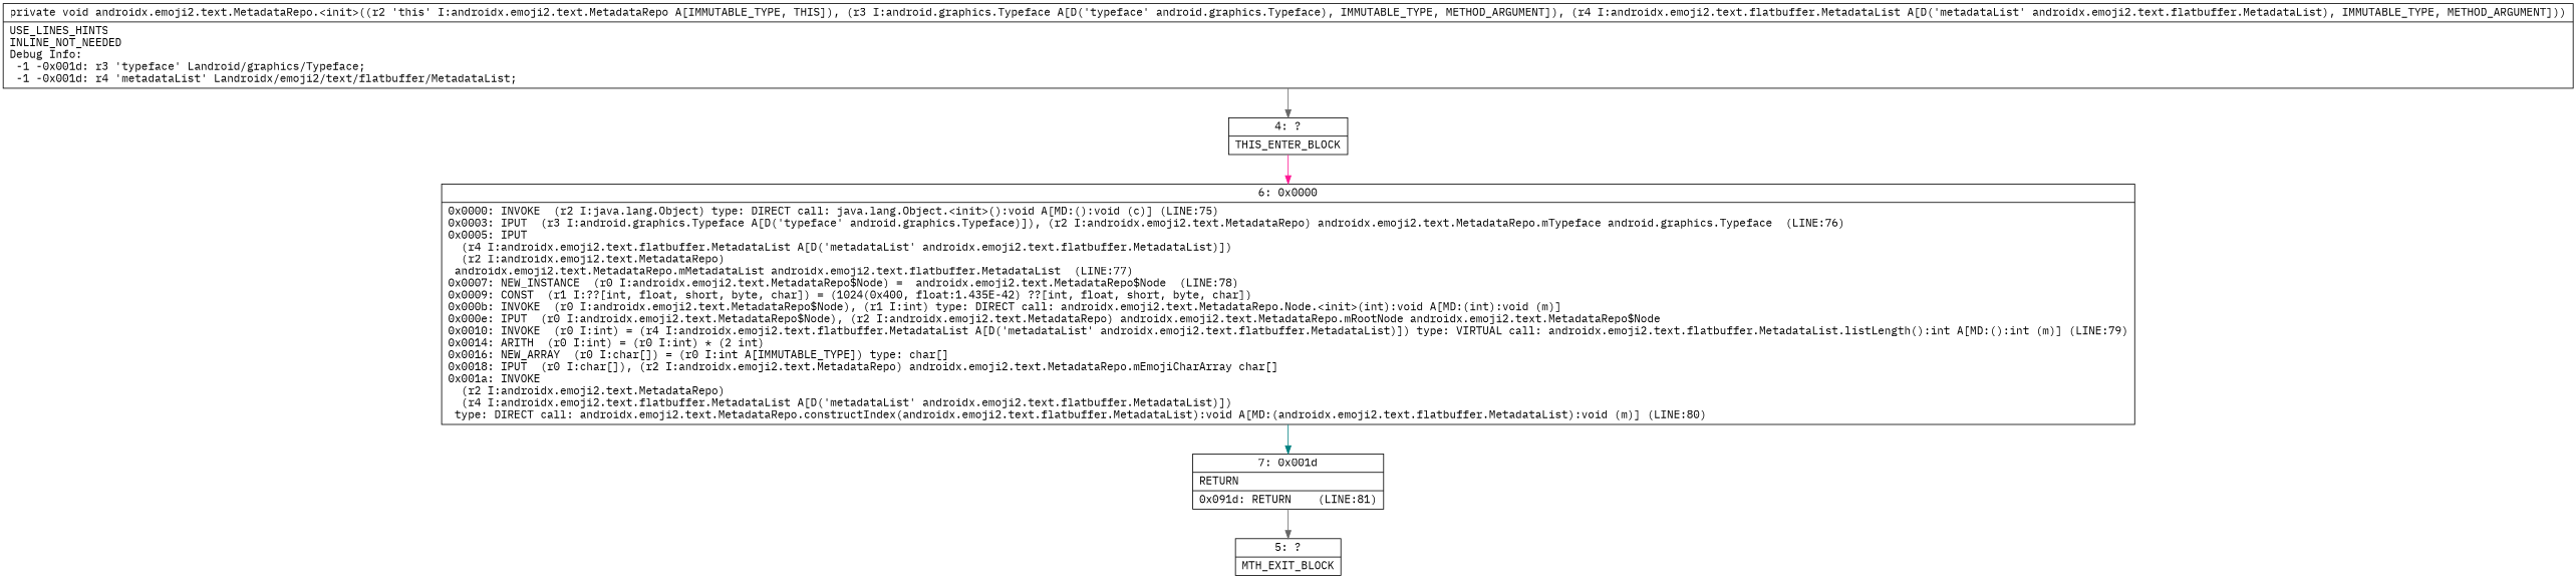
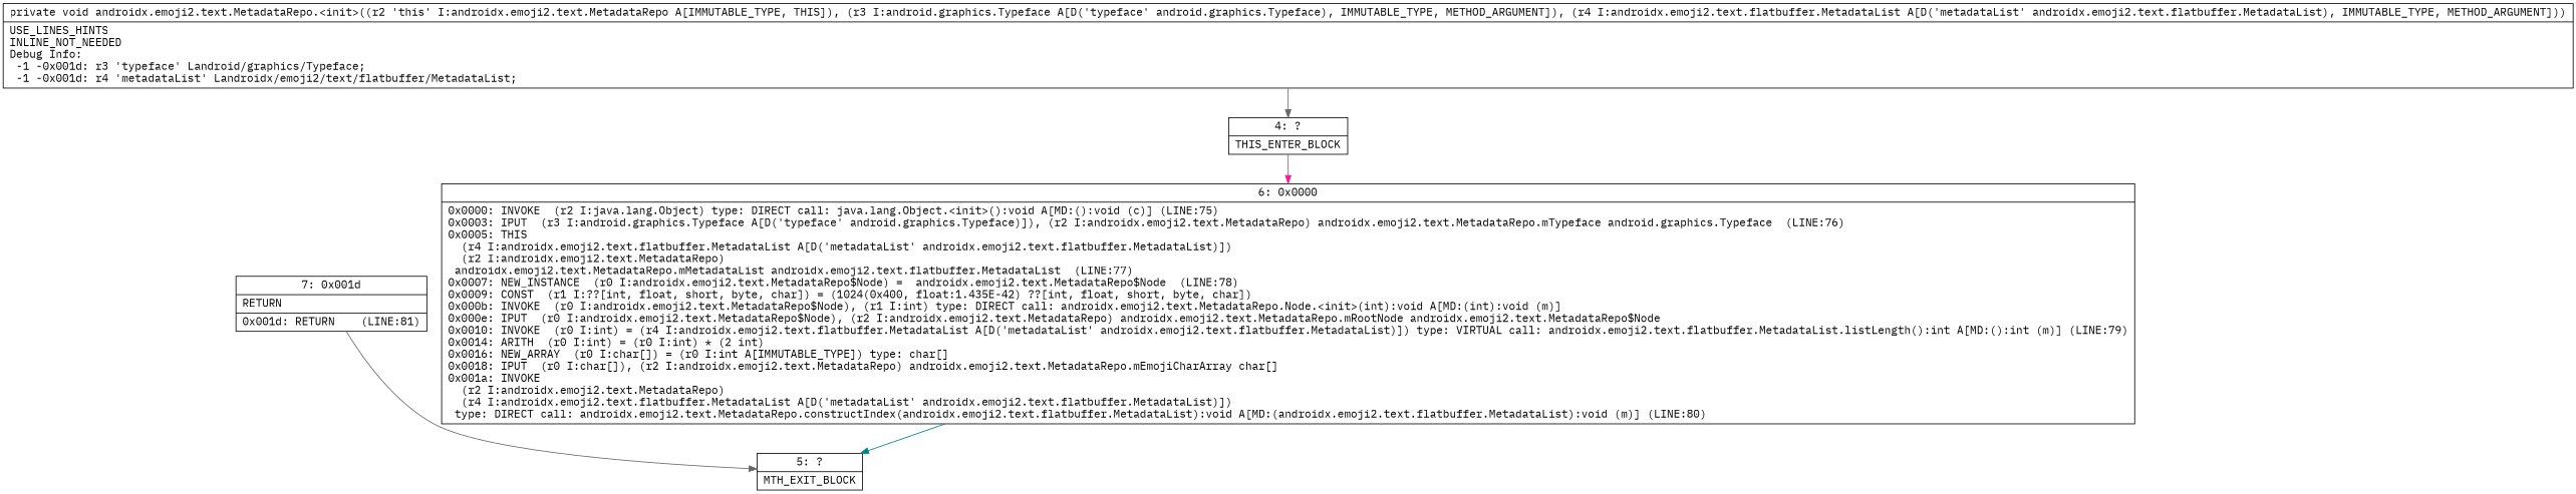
  digraph {
    fontname="IBM Plex Mono"
    node [fontname="IBM Plex Mono" shape=record]
    edge [color=gray40 fontname="IBM Plex Mono"]
    n1 [label="{4\:\ ?|THIS_ENTER_BLOCK\l}"]
-   n2 [label="{6\:\ 0x0000|0x0000: INVOKE  (r2 I:java.lang.Object) type: DIRECT call: java.lang.Object.\<init\>():void A[MD:():void (c)] (LINE:75)\l0x0003: IPUT  (r3 I:android.graphics.Typeface A[D('typeface' android.graphics.Typeface)]), (r2 I:androidx.emoji2.text.MetadataRepo) androidx.emoji2.text.MetadataRepo.mTypeface android.graphics.Typeface  (LINE:76)\l0x0005: IPUT  \l  (r4 I:androidx.emoji2.text.flatbuffer.MetadataList A[D('metadataList' androidx.emoji2.text.flatbuffer.MetadataList)])\l  (r2 I:androidx.emoji2.text.MetadataRepo)\l androidx.emoji2.text.MetadataRepo.mMetadataList androidx.emoji2.text.flatbuffer.MetadataList  (LINE:77)\l0x0007: NEW_INSTANCE  (r0 I:androidx.emoji2.text.MetadataRepo$Node) =  androidx.emoji2.text.MetadataRepo$Node  (LINE:78)\l0x0009: CONST  (r1 I:??[int, float, short, byte, char]) = (1024(0x400, float:1.435E\-42) ??[int, float, short, byte, char]) \l0x000b: INVOKE  (r0 I:androidx.emoji2.text.MetadataRepo$Node), (r1 I:int) type: DIRECT call: androidx.emoji2.text.MetadataRepo.Node.\<init\>(int):void A[MD:(int):void (m)]\l0x000e: IPUT  (r0 I:androidx.emoji2.text.MetadataRepo$Node), (r2 I:androidx.emoji2.text.MetadataRepo) androidx.emoji2.text.MetadataRepo.mRootNode androidx.emoji2.text.MetadataRepo$Node \l0x0010: INVOKE  (r0 I:int) = (r4 I:androidx.emoji2.text.flatbuffer.MetadataList A[D('metadataList' androidx.emoji2.text.flatbuffer.MetadataList)]) type: VIRTUAL call: androidx.emoji2.text.flatbuffer.MetadataList.listLength():int A[MD:():int (m)] (LINE:79)\l0x0014: ARITH  (r0 I:int) = (r0 I:int) * (2 int) \l0x0016: NEW_ARRAY  (r0 I:char[]) = (r0 I:int A[IMMUTABLE_TYPE]) type: char[] \l0x0018: IPUT  (r0 I:char[]), (r2 I:androidx.emoji2.text.MetadataRepo) androidx.emoji2.text.MetadataRepo.mEmojiCharArray char[] \l0x001a: INVOKE  \l  (r2 I:androidx.emoji2.text.MetadataRepo)\l  (r4 I:androidx.emoji2.text.flatbuffer.MetadataList A[D('metadataList' androidx.emoji2.text.flatbuffer.MetadataList)])\l type: DIRECT call: androidx.emoji2.text.MetadataRepo.constructIndex(androidx.emoji2.text.flatbuffer.MetadataList):void A[MD:(androidx.emoji2.text.flatbuffer.MetadataList):void (m)] (LINE:80)\l}"]
-   n3 [label="{7\:\ 0x001d|RETURN\l|0x091d: RETURN    (LINE:81)\l}"]
+   n2 [label="{6\:\ 0x0000|0x0000: INVOKE  (r2 I:java.lang.Object) type: DIRECT call: java.lang.Object.\<init\>():void A[MD:():void (c)] (LINE:75)\l0x0003: IPUT  (r3 I:android.graphics.Typeface A[D('typeface' android.graphics.Typeface)]), (r2 I:androidx.emoji2.text.MetadataRepo) androidx.emoji2.text.MetadataRepo.mTypeface android.graphics.Typeface  (LINE:76)\l0x0005: THIS  \l  (r4 I:androidx.emoji2.text.flatbuffer.MetadataList A[D('metadataList' androidx.emoji2.text.flatbuffer.MetadataList)])\l  (r2 I:androidx.emoji2.text.MetadataRepo)\l androidx.emoji2.text.MetadataRepo.mMetadataList androidx.emoji2.text.flatbuffer.MetadataList  (LINE:77)\l0x0007: NEW_INSTANCE  (r0 I:androidx.emoji2.text.MetadataRepo$Node) =  androidx.emoji2.text.MetadataRepo$Node  (LINE:78)\l0x0009: CONST  (r1 I:??[int, float, short, byte, char]) = (1024(0x400, float:1.435E\-42) ??[int, float, short, byte, char]) \l0x000b: INVOKE  (r0 I:androidx.emoji2.text.MetadataRepo$Node), (r1 I:int) type: DIRECT call: androidx.emoji2.text.MetadataRepo.Node.\<init\>(int):void A[MD:(int):void (m)]\l0x000e: IPUT  (r0 I:androidx.emoji2.text.MetadataRepo$Node), (r2 I:androidx.emoji2.text.MetadataRepo) androidx.emoji2.text.MetadataRepo.mRootNode androidx.emoji2.text.MetadataRepo$Node \l0x0010: INVOKE  (r0 I:int) = (r4 I:androidx.emoji2.text.flatbuffer.MetadataList A[D('metadataList' androidx.emoji2.text.flatbuffer.MetadataList)]) type: VIRTUAL call: androidx.emoji2.text.flatbuffer.MetadataList.listLength():int A[MD:():int (m)] (LINE:79)\l0x0014: ARITH  (r0 I:int) = (r0 I:int) * (2 int) \l0x0016: NEW_ARRAY  (r0 I:char[]) = (r0 I:int A[IMMUTABLE_TYPE]) type: char[] \l0x0018: IPUT  (r0 I:char[]), (r2 I:androidx.emoji2.text.MetadataRepo) androidx.emoji2.text.MetadataRepo.mEmojiCharArray char[] \l0x001a: INVOKE  \l  (r2 I:androidx.emoji2.text.MetadataRepo)\l  (r4 I:androidx.emoji2.text.flatbuffer.MetadataList A[D('metadataList' androidx.emoji2.text.flatbuffer.MetadataList)])\l type: DIRECT call: androidx.emoji2.text.MetadataRepo.constructIndex(androidx.emoji2.text.flatbuffer.MetadataList):void A[MD:(androidx.emoji2.text.flatbuffer.MetadataList):void (m)] (LINE:80)\l}"]
+   n3 [label="{7\:\ 0x001d|RETURN\l|0x001d: RETURN    (LINE:81)\l}"]
    n4 [label="{5\:\ ?|MTH_EXIT_BLOCK\l}"]
    n5 [label="{private void androidx.emoji2.text.MetadataRepo.\<init\>((r2 'this' I:androidx.emoji2.text.MetadataRepo A[IMMUTABLE_TYPE, THIS]), (r3 I:android.graphics.Typeface A[D('typeface' android.graphics.Typeface), IMMUTABLE_TYPE, METHOD_ARGUMENT]), (r4 I:androidx.emoji2.text.flatbuffer.MetadataList A[D('metadataList' androidx.emoji2.text.flatbuffer.MetadataList), IMMUTABLE_TYPE, METHOD_ARGUMENT]))  | USE_LINES_HINTS\lINLINE_NOT_NEEDED\lDebug Info:\l  \-1 \-0x001d: r3 'typeface' Landroid\/graphics\/Typeface;\l  \-1 \-0x001d: r4 'metadataList' Landroidx\/emoji2\/text\/flatbuffer\/MetadataList;\l}"]
    n1 -> n2 [color=deeppink]
-   n2 -> n3 [color=teal]
+   n2 -> n4 [color=teal]
    n3 -> n4
    n5 -> n1
  }
